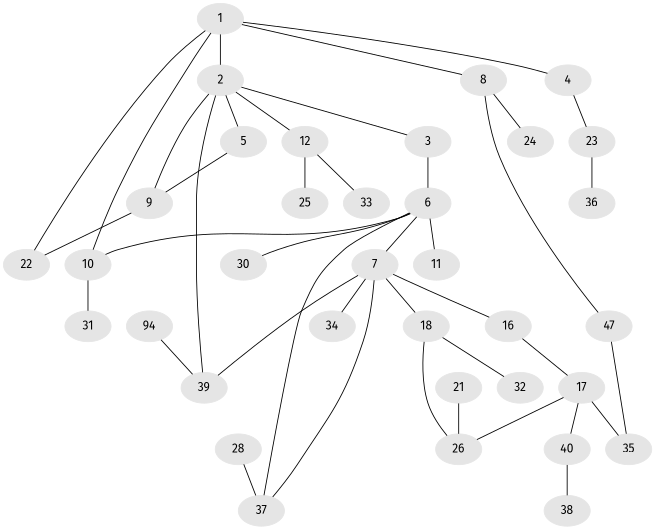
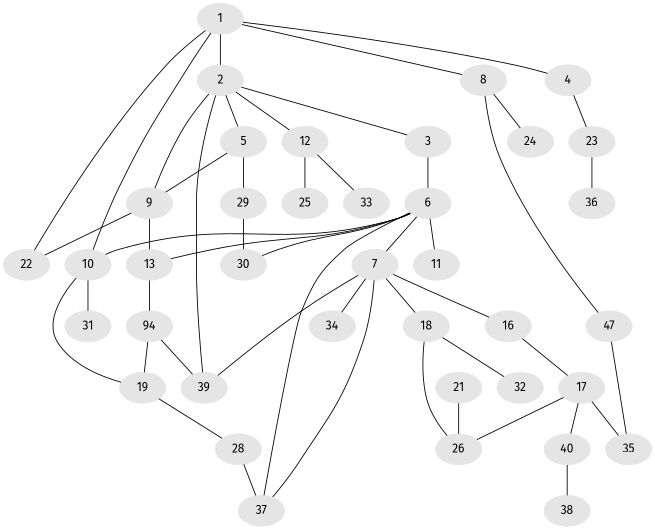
  graph {
    fontname="Fira Sans"
    node [color=gray90 fontname="Fira Sans" style=filled]
    edge [fontname="Fira Sans" weight=1.0]
    1
    2
    4
    8
    10
    22
    3
    5
    9
    12
    39
    23
    24
    n14 [label=47]
+   19
    31
    6
+   29
+   13
    33
    25
    7
    11
    30
    37
    36
    16
    18
    34
    n30 [label=94]
    17
    26
    32
    35
    28
    21
    n37 [label=40]
    38
    1 -- 2
    1 -- 4
    1 -- 8
    1 -- 10
    1 -- 22
    2 -- 3
    2 -- 5
    2 -- 9 [weight=2.0]
    2 -- 12
    2 -- 39
    4 -- 23
    8 -- 24
    8 -- n14
+   10 -- 19
    10 -- 31 [weight=2.0]
    3 -- 6 [weight=4.0]
    5 -- 9
+   5 -- 29
    9 -- 22
+   9 -- 13
    12 -- 33
    12 -- 25
    23 -- 36
    n14 -- 35
+   19 -- 28
    6 -- 10
+   6 -- 13 [weight=2.0]
    6 -- 7
    6 -- 11
    6 -- 30
    6 -- 37
+   29 -- 30 [weight=2.0]
+   13 -- n30
    7 -- 39
    7 -- 37
    7 -- 16
    7 -- 18
    7 -- 34
    16 -- 17
    18 -- 26
    18 -- 32
    n30 -- 39
+   n30 -- 19
    17 -- 26
    17 -- 35
    17 -- n37
    28 -- 37 [weight=2.0]
    21 -- 26 [weight=4.0]
    n37 -- 38
  }
